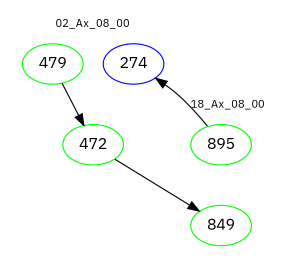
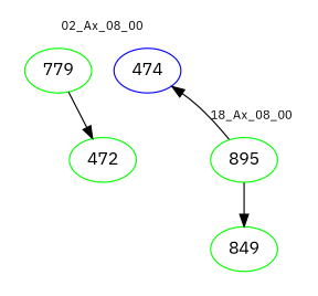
  digraph {
    fontname="IBM Plex Sans"
    node [color=green fontname="IBM Plex Sans"]
    edge [color=black fontname="IBM Plex Sans"]
-   n1 [label=479]
+   n1 [label=779]
    n2 [label=472]
-   n3 [color=blue label=274]
+   n3 [color=blue label=474]
    n4 [label=895]
    n5 [label=849]
    subgraph cluster_1 {
      color=white
      fontsize=10
      label="02_Ax_08_00"
      n1
      n2
      n3
    }
    subgraph cluster_2 {
      color=white
      fontsize=10
      label="18_Ax_08_00"
      n4
      n5
    }
    n1 -> n2
    n4 -> n3
-   n2 -> n5
+   n4 -> n5
  }
